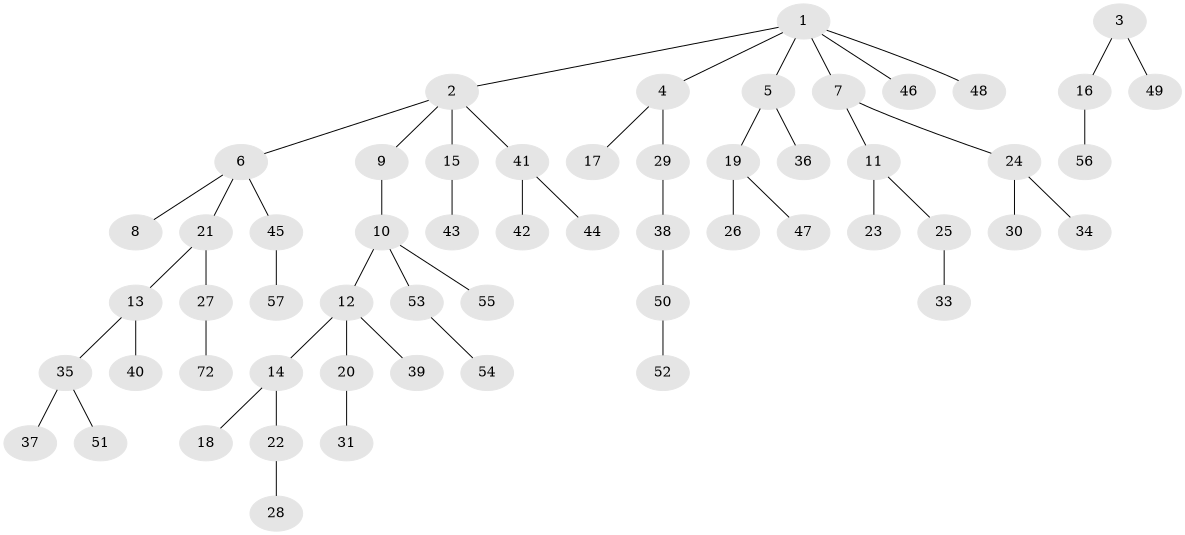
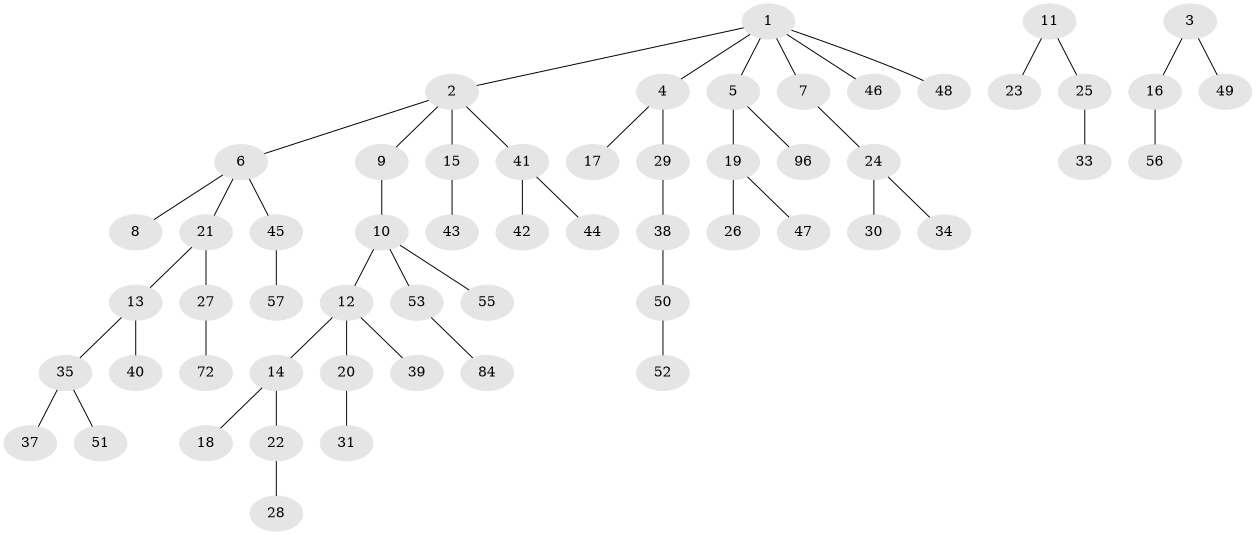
  graph {
    node [color=gray90 style=filled]
    1
    2
    4
    5
    7
    46
    48
    6
    9
    15
    41
    17
    29
    19
-   36
+   36 [label=96]
    11
    24
    3
    16
    49
    8
    21
    45
    10
    43
    42
    44
    56
    38
    26
    47
    13
    35
    40
    27
    57
    23
    25
    30
    34
    12
    53
    55
    14
    20
    39
-   54
+   54 [label=84]
    33
    18
    22
    31
    37
    51
    28
    n55 [label=72]
    50
    52
    1 -- 2
    1 -- 4
    1 -- 5
    1 -- 7
    1 -- 46
    1 -- 48
    2 -- 6
    2 -- 9
    2 -- 15
    2 -- 41
    4 -- 17
    4 -- 29
    5 -- 19
    5 -- 36
-   7 -- 11
    7 -- 24
    6 -- 8
    6 -- 21
    6 -- 45
    9 -- 10
    15 -- 43
    41 -- 42
    41 -- 44
    29 -- 38
    19 -- 26
    19 -- 47
    11 -- 23
    11 -- 25
    24 -- 30
    24 -- 34
    3 -- 16
    3 -- 49
    16 -- 56
    21 -- 13
    21 -- 27
    45 -- 57
    10 -- 12
    10 -- 53
    10 -- 55
    38 -- 50
    13 -- 35
    13 -- 40
    35 -- 37
    35 -- 51
    27 -- n55
    25 -- 33
    12 -- 14
    12 -- 20
    12 -- 39
    53 -- 54
    14 -- 18
    14 -- 22
    20 -- 31
    22 -- 28
    50 -- 52
  }
